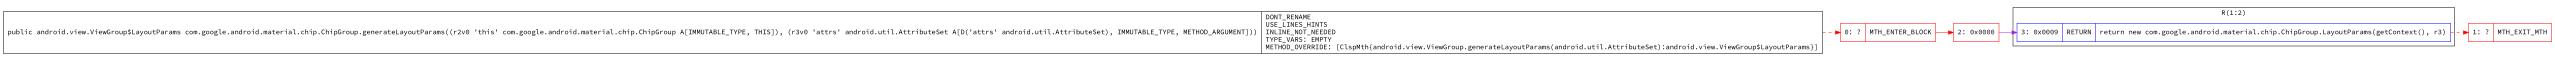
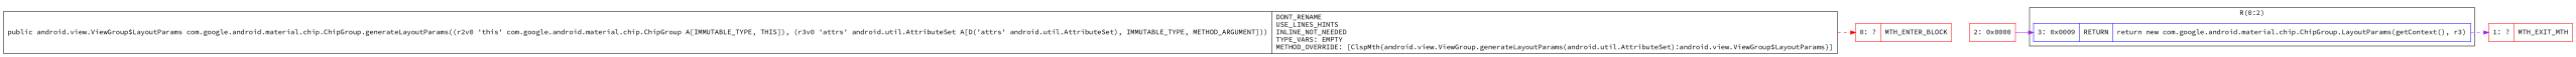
  digraph {
    fontname="Source Code Pro"
    rankdir=LR
    node [color=red fontname="Source Code Pro" shape=record]
    edge [color=purple fontname="Source Code Pro" style=dashed]
    n1 [color=blue label="{3\:\ 0x0009|RETURN\l|return new com.google.android.material.chip.ChipGroup.LayoutParams(getContext(), r3)\l}"]
    n2 [label="{1\:\ ?|MTH_EXIT_MTH\l}"]
    n3 [label="{0\:\ ?|MTH_ENTER_BLOCK\l}"]
    n4 [label="{2\:\ 0x0000}"]
    n5 [label="{public android.view.ViewGroup$LayoutParams com.google.android.material.chip.ChipGroup.generateLayoutParams((r2v0 'this' com.google.android.material.chip.ChipGroup A[IMMUTABLE_TYPE, THIS]), (r3v0 'attrs' android.util.AttributeSet A[D('attrs' android.util.AttributeSet), IMMUTABLE_TYPE, METHOD_ARGUMENT]))  | DONT_RENAME\lUSE_LINES_HINTS\lINLINE_NOT_NEEDED\lTYPE_VARS: EMPTY\lMETHOD_OVERRIDE: [ClspMth\{android.view.ViewGroup.generateLayoutParams(android.util.AttributeSet):android.view.ViewGroup$LayoutParams\}]\l}" color=""]
    subgraph cluster_1 {
-     label="R(1:2)"
+     label="R(0:2)"
      n1
    }
-   n1 -> n2 [color=red]
-   n3 -> n4 [color=red style=solid]
+   n1 -> n2
    n4 -> n1 [style=solid]
    n5 -> n3 [color=red]
  }
